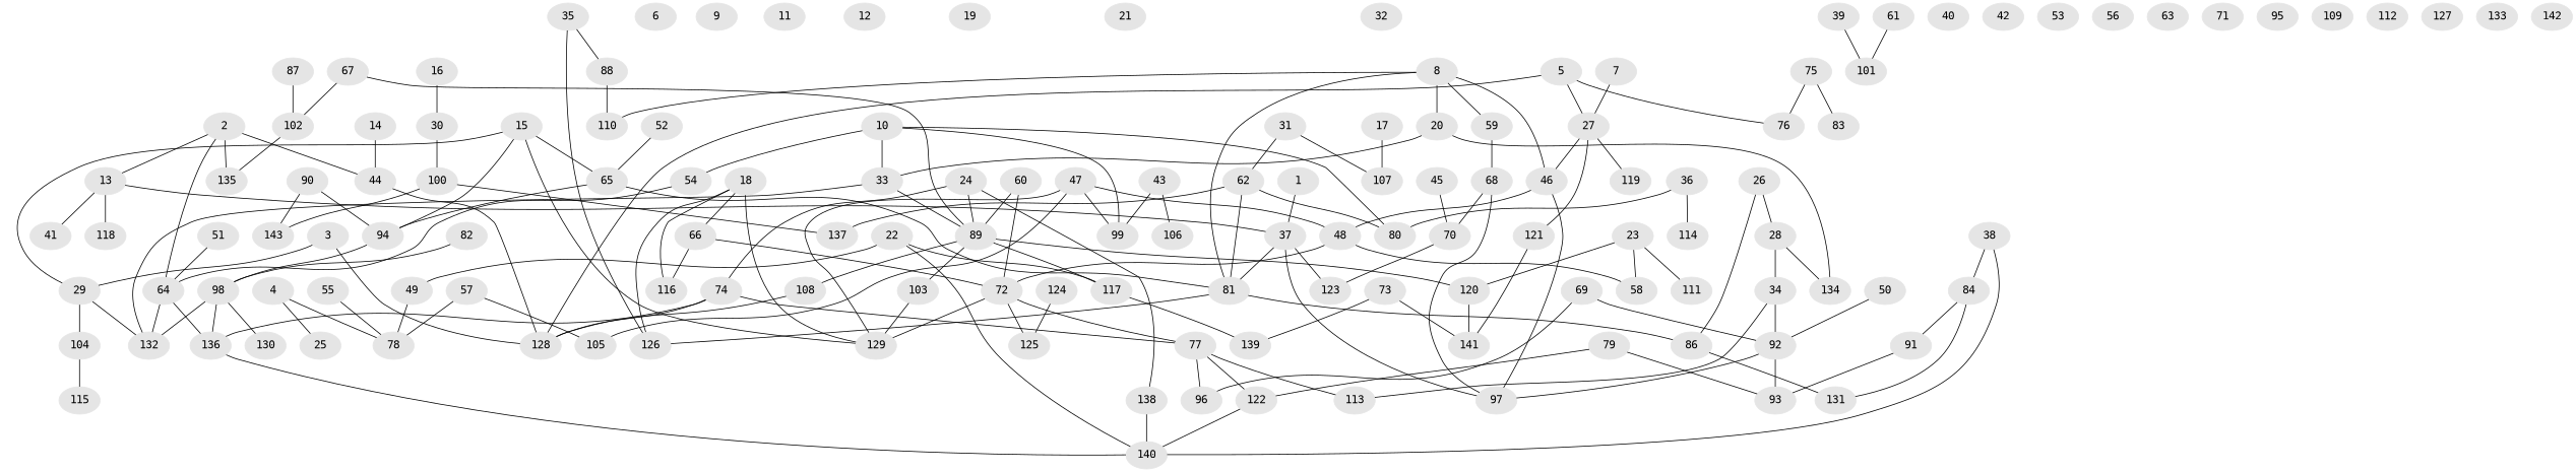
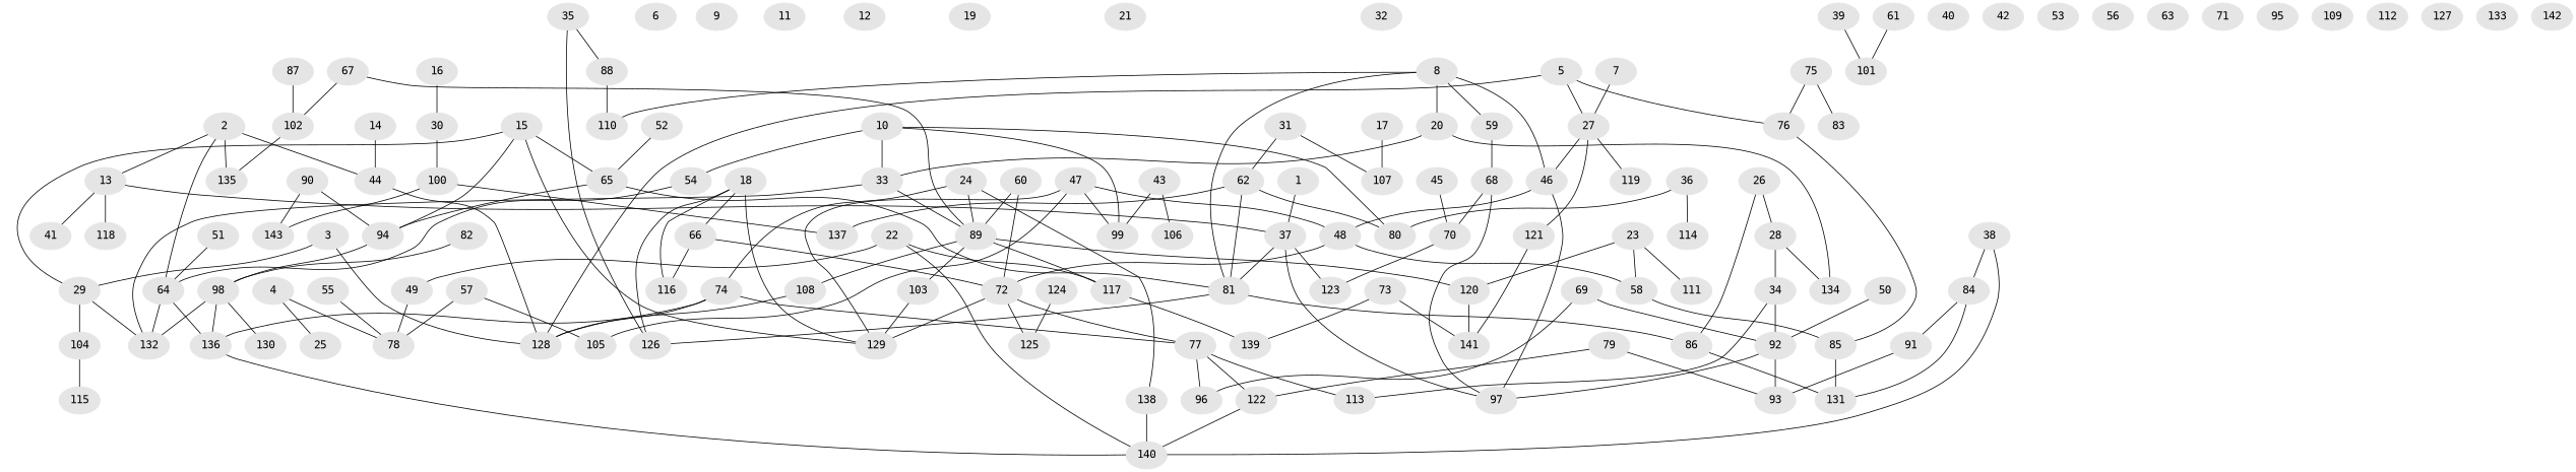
  graph {
    fontname="DejaVu Sans Mono"
    node [color=gray90 fontname="DejaVu Sans Mono" style=filled]
    edge [fontname="DejaVu Sans Mono"]
    1
    37
    81
    97
    123
    2
    13
    44
    64
    135
    41
    118
    128
    132
    136
    3
    29
    104
    4
    25
    78
    5
    27
    76
    46
    119
    121
+   85
    6
    7
    8
    20
    59
    110
    33
    134
    48
    68
    126
    86
    9
    10
    54
    80
    99
    89
    11
    12
    14
    15
    65
    94
    129
    98
    16
    30
    100
    17
    107
    18
    66
    116
    72
    19
    21
    22
    49
    117
    140
    139
    23
    58
    111
    120
    141
    24
    74
    138
    77
    103
    108
    26
    28
    34
    131
    92
    113
    115
    137
    143
    31
    62
    32
    93
    35
    88
    36
    114
    38
    84
    91
    39
    101
    40
    42
    43
    106
    45
    70
    47
    105
    125
    50
    51
    52
    53
    55
    56
    57
    60
    61
    63
    67
    102
    69
    96
    71
    122
    73
    75
    83
    79
    82
    130
    87
    90
    95
    109
    112
    124
    127
    133
    142
    1 -- 37
    37 -- 81
    37 -- 97
    37 -- 123
    81 -- 126
    81 -- 86
    2 -- 13
    2 -- 44
    2 -- 64
    2 -- 135
    13 -- 37
    13 -- 41
    13 -- 118
    44 -- 128
    64 -- 132
    64 -- 136
    136 -- 140
    3 -- 128
    3 -- 29
    29 -- 132
    29 -- 104
    104 -- 115
    4 -- 25
    4 -- 78
    5 -- 128
    5 -- 27
    5 -- 76
    27 -- 46
    27 -- 119
    27 -- 121
+   76 -- 85
    46 -- 97
    46 -- 48
    121 -- 141
+   85 -- 131
    7 -- 27
    8 -- 81
    8 -- 46
    8 -- 20
    8 -- 59
    8 -- 110
    20 -- 33
    20 -- 134
    59 -- 68
    33 -- 132
    33 -- 89
    48 -- 72
    48 -- 58
    68 -- 97
    68 -- 70
    86 -- 131
    10 -- 33
    10 -- 54
    10 -- 80
    10 -- 99
    54 -- 64
    89 -- 117
    89 -- 120
    89 -- 103
    89 -- 108
    14 -- 44
    15 -- 29
    15 -- 65
    15 -- 94
    15 -- 129
    65 -- 81
    65 -- 94
    94 -- 98
    98 -- 132
    98 -- 136
    98 -- 130
    16 -- 30
    30 -- 100
    100 -- 137
    100 -- 143
    17 -- 107
    18 -- 126
    18 -- 129
    18 -- 66
    18 -- 116
    66 -- 116
    66 -- 72
    72 -- 129
    72 -- 77
    72 -- 125
    22 -- 49
    22 -- 117
    22 -- 140
    49 -- 78
    117 -- 139
    23 -- 58
    23 -- 111
    23 -- 120
+   58 -- 85
    120 -- 141
    24 -- 89
    24 -- 74
    24 -- 138
    74 -- 128
    74 -- 136
    74 -- 77
    138 -- 140
    77 -- 113
    77 -- 96
    77 -- 122
    103 -- 129
    108 -- 128
    26 -- 86
    26 -- 28
    28 -- 134
    28 -- 34
    34 -- 92
    34 -- 113
    92 -- 97
    92 -- 93
    31 -- 107
    31 -- 62
    62 -- 81
    62 -- 80
    62 -- 137
    35 -- 126
    35 -- 88
    88 -- 110
    36 -- 80
    36 -- 114
    38 -- 140
    38 -- 84
    84 -- 131
    84 -- 91
    91 -- 93
    39 -- 101
    43 -- 99
    43 -- 106
    45 -- 70
    70 -- 123
    47 -- 48
    47 -- 99
    47 -- 129
    47 -- 105
    50 -- 92
    51 -- 64
    52 -- 65
    55 -- 78
    57 -- 78
    57 -- 105
    60 -- 89
    60 -- 72
    61 -- 101
    67 -- 89
    67 -- 102
    102 -- 135
    69 -- 92
    69 -- 96
    122 -- 140
    73 -- 139
    73 -- 141
    75 -- 76
    75 -- 83
    79 -- 93
    79 -- 122
    82 -- 98
    87 -- 102
    90 -- 94
    90 -- 143
    124 -- 125
  }
